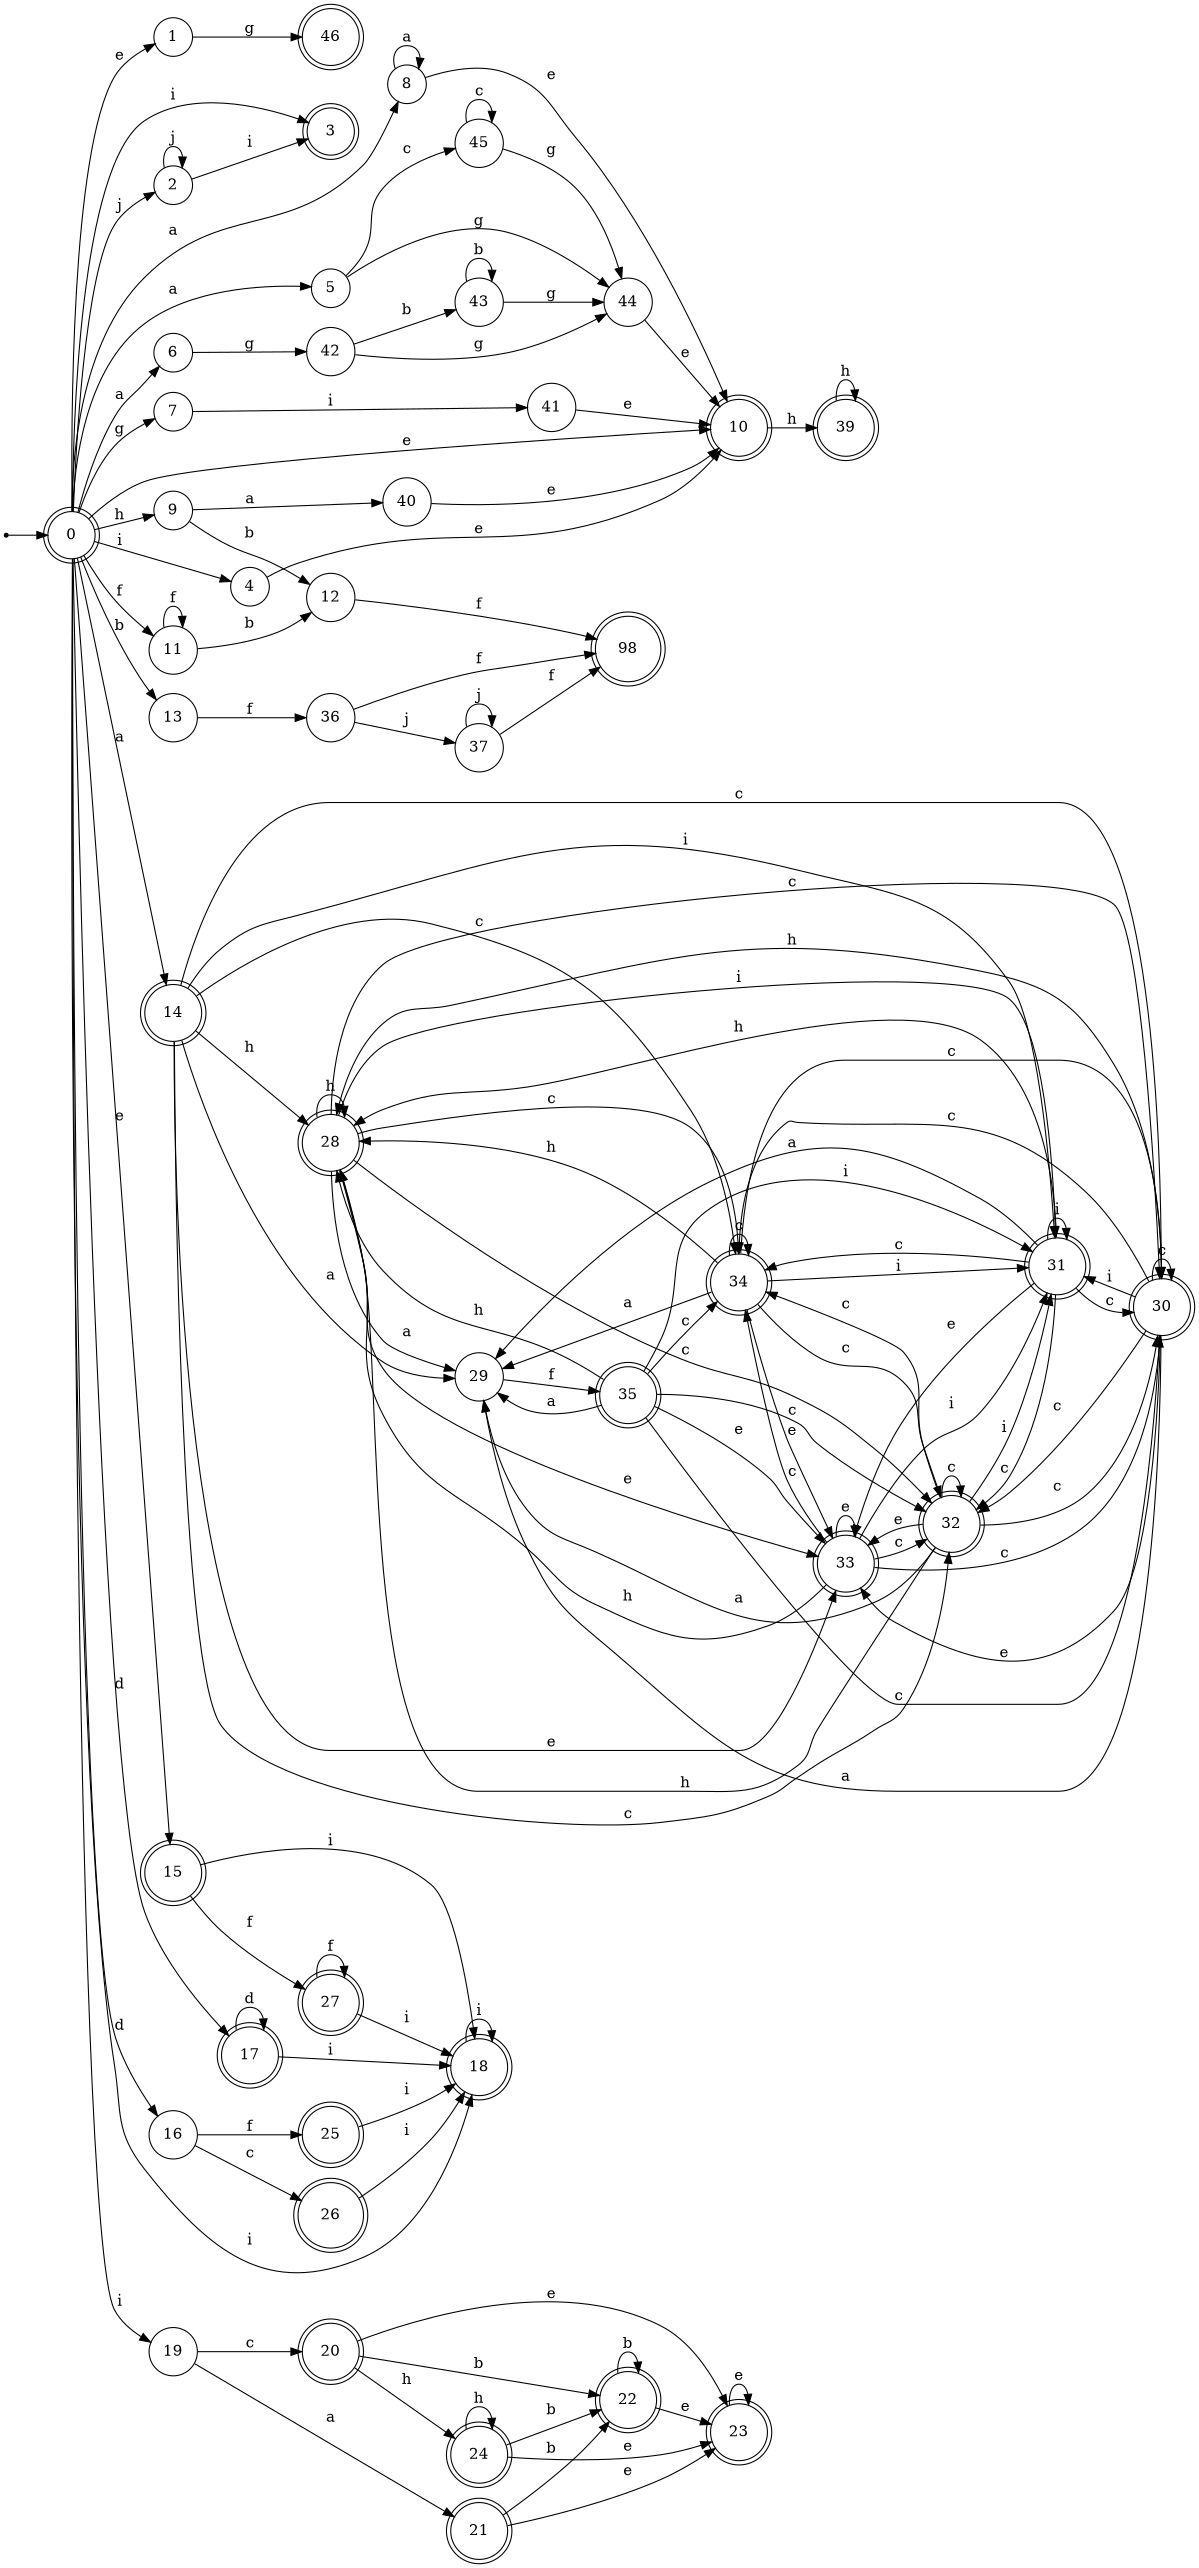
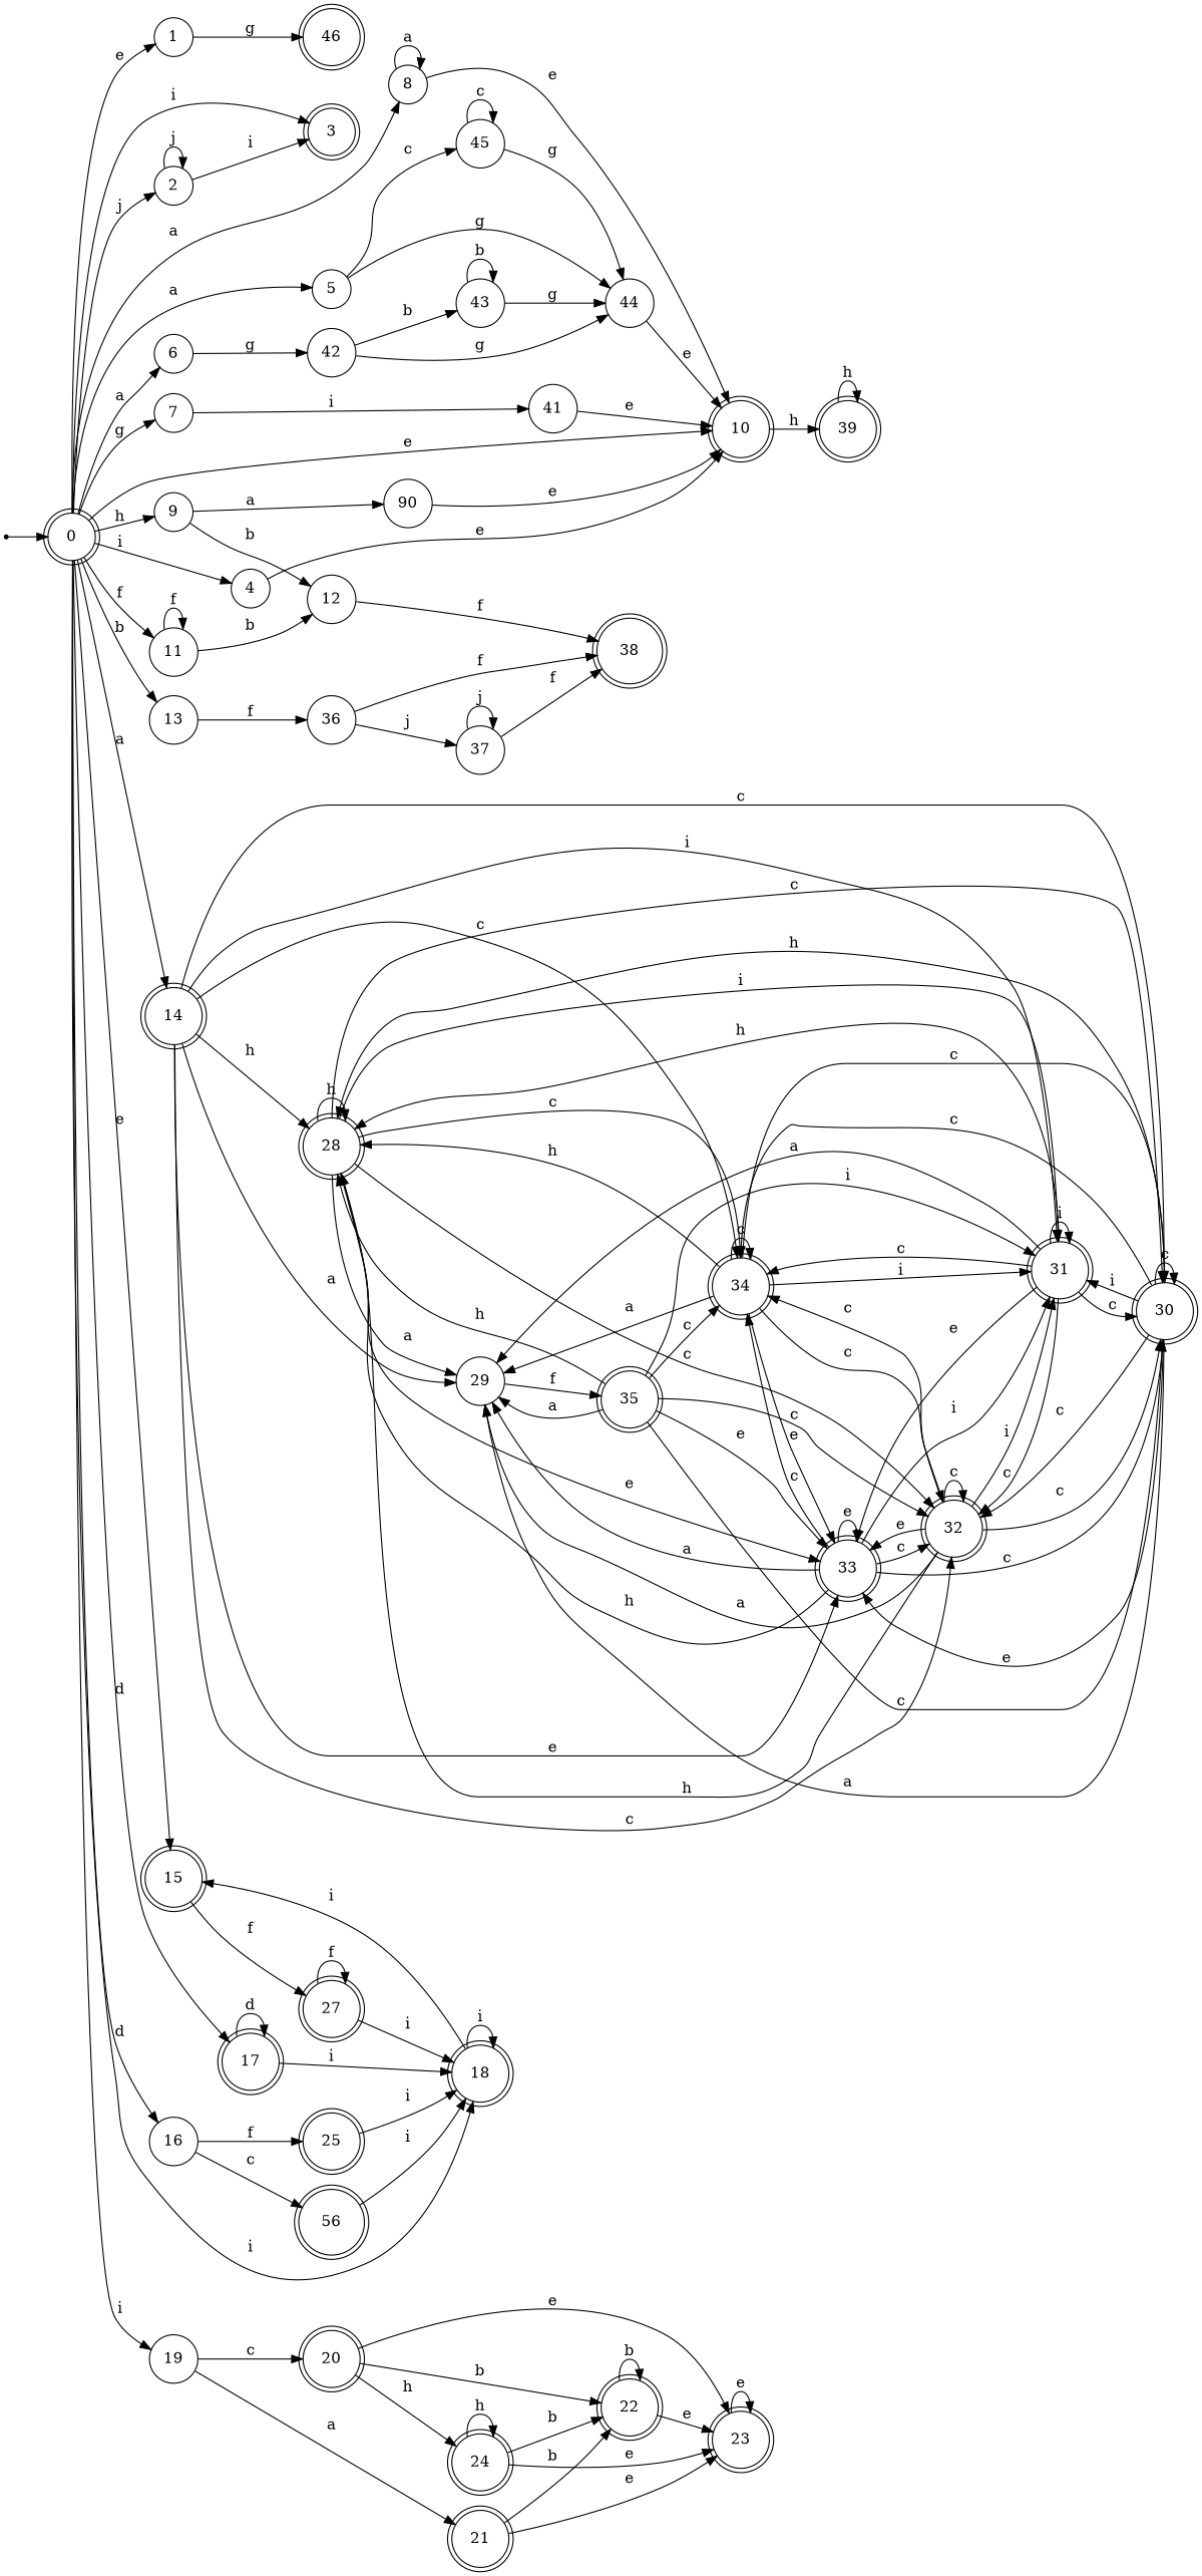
  digraph {
    rankdir=LR
    node [shape=doublecircle]
    dummy0 [shape=point]
    0
    1 [shape=circle]
    2 [shape=circle]
    3
    4 [shape=circle]
    5 [shape=circle]
    6 [shape=circle]
    7 [shape=circle]
    8 [shape=circle]
    9 [shape=circle]
    10
    11 [shape=circle]
    13 [shape=circle]
    14
    15
    16 [shape=circle]
    17
    18
    19 [shape=circle]
    46
    44 [shape=circle]
    45 [shape=circle]
    42 [shape=circle]
    41 [shape=circle]
    12 [shape=circle]
-   40 [shape=circle]
+   40 [shape=circle label=90]
    39
-   38 [label=98]
+   38
    36 [shape=circle]
    28
    29 [shape=circle]
    30
    31
    32
    33
    34
    27
    25
-   26
+   26 [label=56]
    20
    21
    43 [shape=circle]
    37 [shape=circle]
    35
    22
    23
    24
    dummy0 -> 0
    0 -> 1 [label=e]
    0 -> 2 [label=j]
    0 -> 3 [label=i]
    0 -> 4 [label=i]
    0 -> 5 [label=a]
    0 -> 6 [label=a]
    0 -> 7 [label=g]
    0 -> 8 [label=a]
    0 -> 9 [label=h]
    0 -> 10 [label=e]
    0 -> 11 [label=f]
    0 -> 13 [label=b]
    0 -> 14 [label=a]
    0 -> 15 [label=e]
    0 -> 16 [label=d]
    0 -> 17 [label=d]
    0 -> 18 [label=i]
    0 -> 19 [label=i]
    1 -> 46 [label=g]
    2 -> 2 [label=j]
    2 -> 3 [label=i]
    4 -> 10 [label=e]
    5 -> 44 [label=g]
    5 -> 45 [label=c]
    6 -> 42 [label=g]
    7 -> 41 [label=i]
    8 -> 8 [label=a]
    8 -> 10 [label=e]
    9 -> 12 [label=b]
    9 -> 40 [label=a]
    10 -> 39 [label=h]
    11 -> 11 [label=f]
    11 -> 12 [label=b]
    13 -> 36 [label=f]
    14 -> 28 [label=h]
    14 -> 29 [label=a]
    14 -> 30 [label=c]
    14 -> 31 [label=i]
    14 -> 32 [label=c]
    14 -> 33 [label=e]
    14 -> 34 [label=c]
-   15 -> 18 [label=i]
+   18 -> 15 [label=i]
    15 -> 27 [label=f]
    16 -> 25 [label=f]
    16 -> 26 [label=c]
    17 -> 17 [label=d]
    17 -> 18 [label=i]
    18 -> 18 [label=i]
    19 -> 20 [label=c]
    19 -> 21 [label=a]
    44 -> 10 [label=e]
    45 -> 44 [label=g]
    45 -> 45 [label=c]
    42 -> 44 [label=g]
    42 -> 43 [label=b]
    41 -> 10 [label=e]
    12 -> 38 [label=f]
    40 -> 10 [label=e]
    39 -> 39 [label=h]
    36 -> 38 [label=f]
    36 -> 37 [label=j]
    28 -> 28 [label=h]
    28 -> 29 [label=a]
    28 -> 30 [label=c]
    28 -> 31 [label=i]
    28 -> 32 [label=c]
    28 -> 33 [label=e]
    28 -> 34 [label=c]
    29 -> 35 [label=f]
    30 -> 28 [label=h]
    30 -> 29 [label=a]
    30 -> 30 [label=c]
    30 -> 31 [label=i]
    30 -> 32 [label=c]
    30 -> 33 [label=e]
    30 -> 34 [label=c]
    31 -> 28 [label=h]
    31 -> 29 [label=a]
    31 -> 30 [label=c]
    31 -> 31 [label=i]
    31 -> 32 [label=c]
    31 -> 33 [label=e]
    31 -> 34 [label=c]
    32 -> 28 [label=h]
    32 -> 29 [label=a]
    32 -> 30 [label=c]
    32 -> 31 [label=i]
    32 -> 32 [label=c]
    32 -> 33 [label=e]
    32 -> 34 [label=c]
    33 -> 28 [label=h]
+   33 -> 29 [label=a]
    33 -> 30 [label=c]
    33 -> 31 [label=i]
    33 -> 32 [label=c]
    33 -> 33 [label=e]
    33 -> 34 [label=c]
    34 -> 28 [label=h]
    34 -> 29 [label=a]
    34 -> 30 [label=c]
    34 -> 31 [label=i]
    34 -> 32 [label=c]
    34 -> 33 [label=e]
    34 -> 34 [label=c]
    27 -> 18 [label=i]
    27 -> 27 [label=f]
    25 -> 18 [label=i]
    26 -> 18 [label=i]
    20 -> 22 [label=b]
    20 -> 23 [label=e]
    20 -> 24 [label=h]
    21 -> 22 [label=b]
    21 -> 23 [label=e]
    43 -> 44 [label=g]
    43 -> 43 [label=b]
    37 -> 38 [label=f]
    37 -> 37 [label=j]
    35 -> 28 [label=h]
    35 -> 29 [label=a]
    35 -> 30 [label=c]
    35 -> 31 [label=i]
    35 -> 32 [label=c]
    35 -> 33 [label=e]
    35 -> 34 [label=c]
    22 -> 22 [label=b]
    22 -> 23 [label=e]
    23 -> 23 [label=e]
    24 -> 22 [label=b]
    24 -> 23 [label=e]
    24 -> 24 [label=h]
  }
